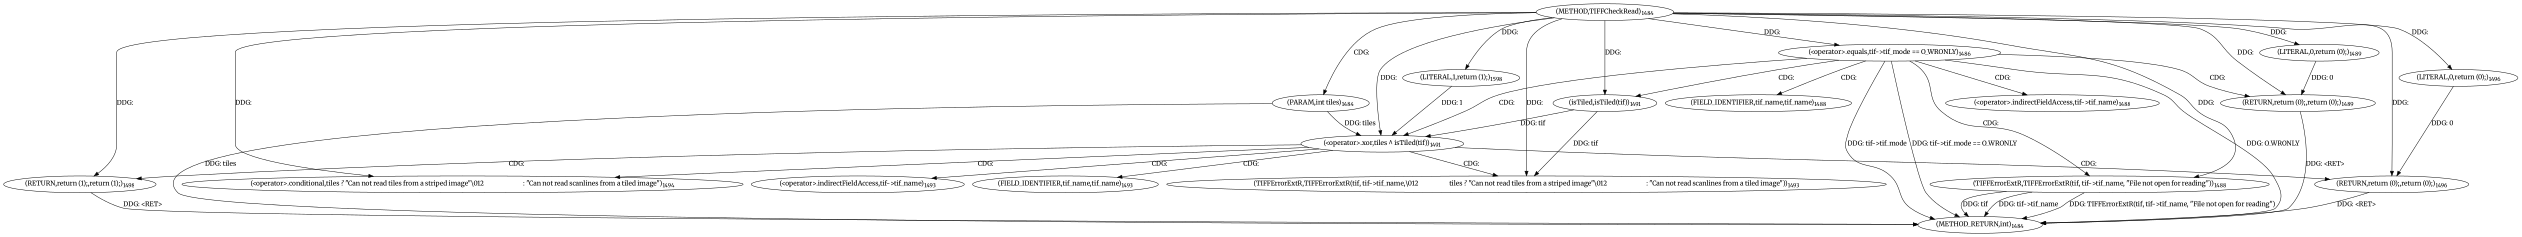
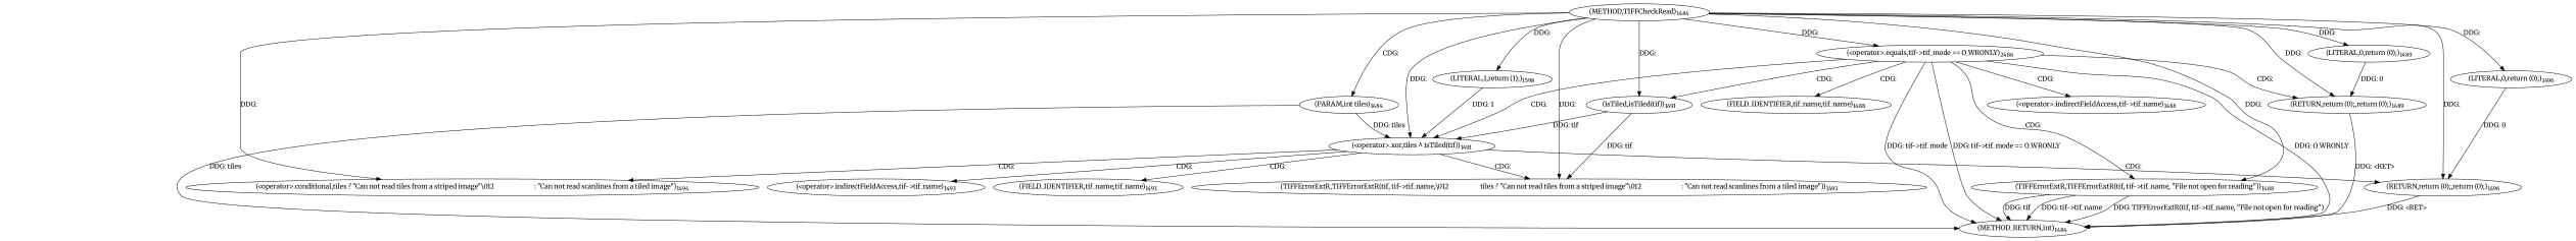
  digraph {
    fontname=Merriweather
    node [fontname=Merriweather]
    edge [fontname=Merriweather]
    n1 [label=<(METHOD,TIFFCheckRead)<SUB>1484</SUB>>]
    n2 [label=<(PARAM,int tiles)<SUB>1484</SUB>>]
-   n3 [label=<(RETURN,return (1);,return (1);)<SUB>1498</SUB>>]
-   n4 [label=<(&lt;operator&gt;.equals,tif-&gt;tif_mode == O_WRONLY)<SUB>1486</SUB>>]
+   n4 [label=<(&lt;operator&gt;.equals,tif-&gt;tif_mode == O_WRONLY)<SUB>2486</SUB>>]
    n5 [label=<(&lt;operator&gt;.xor,tiles ^ isTiled(tif))<SUB>1491</SUB>>]
    n6 [label=<(LITERAL,1,return (1);)<SUB>1598</SUB>>]
    n7 [label=<(TIFFErrorExtR,TIFFErrorExtR(tif, tif-&gt;tif_name, &quot;File not open for reading&quot;))<SUB>1488</SUB>>]
    n8 [label=<(RETURN,return (0);,return (0);)<SUB>1489</SUB>>]
    n9 [label=<(TIFFErrorExtR,TIFFErrorExtR(tif, tif-&gt;tif_name,\012                      tiles ? &quot;Can not read tiles from a striped image&quot;\012                            : &quot;Can not read scanlines from a tiled image&quot;))<SUB>1493</SUB>>]
    n10 [label=<(RETURN,return (0);,return (0);)<SUB>1496</SUB>>]
    n11 [label=<(LITERAL,0,return (0);)<SUB>1489</SUB>>]
    n12 [label=<(isTiled,isTiled(tif))<SUB>1491</SUB>>]
    n13 [label=<(LITERAL,0,return (0);)<SUB>1496</SUB>>]
    n14 [label=<(&lt;operator&gt;.conditional,tiles ? &quot;Can not read tiles from a striped image&quot;\012                            : &quot;Can not read scanlines from a tiled image&quot;)<SUB>1494</SUB>>]
    n15 [label=<(METHOD_RETURN,int)<SUB>1484</SUB>>]
    n16 [label=<(&lt;operator&gt;.indirectFieldAccess,tif-&gt;tif_name)<SUB>1488</SUB>>]
    n17 [label=<(FIELD_IDENTIFIER,tif_name,tif_name)<SUB>1488</SUB>>]
    n18 [label=<(&lt;operator&gt;.indirectFieldAccess,tif-&gt;tif_name)<SUB>1493</SUB>>]
    n19 [label=<(FIELD_IDENTIFIER,tif_name,tif_name)<SUB>1493</SUB>>]
    n1 -> n2 [label="CDG: "]
-   n1 -> n3 [label="DDG: "]
    n1 -> n4 [label="DDG: "]
    n1 -> n5 [label="DDG: "]
    n1 -> n6 [label="DDG: "]
    n1 -> n7 [label="DDG: "]
    n1 -> n8 [label="DDG: "]
    n1 -> n9 [label="DDG: "]
    n1 -> n10 [label="DDG: "]
    n1 -> n11 [label="DDG: "]
    n1 -> n12 [label="DDG: "]
    n1 -> n13 [label="DDG: "]
    n1 -> n14 [label="DDG: "]
    n2 -> n5 [label="DDG: tiles"]
    n2 -> n15 [label="DDG: tiles"]
-   n3 -> n15 [label="DDG: &lt;RET&gt;"]
    n4 -> n5 [label="CDG: "]
    n4 -> n7 [label="CDG: "]
    n4 -> n8 [label="CDG: "]
    n4 -> n12 [label="CDG: "]
    n4 -> n15 [label="DDG: tif-&gt;tif_mode"]
    n4 -> n15 [label="DDG: tif-&gt;tif_mode == O_WRONLY"]
    n4 -> n15 [label="DDG: O_WRONLY"]
    n4 -> n16 [label="CDG: "]
    n4 -> n17 [label="CDG: "]
-   n5 -> n3 [label="CDG: "]
    n5 -> n9 [label="CDG: "]
    n5 -> n10 [label="CDG: "]
    n5 -> n14 [label="CDG: "]
    n5 -> n18 [label="CDG: "]
    n5 -> n19 [label="CDG: "]
    n6 -> n5 [label="DDG: 1"]
    n7 -> n15 [label="DDG: tif"]
    n7 -> n15 [label="DDG: tif-&gt;tif_name"]
    n7 -> n15 [label="DDG: TIFFErrorExtR(tif, tif-&gt;tif_name, &quot;File not open for reading&quot;)"]
    n8 -> n15 [label="DDG: &lt;RET&gt;"]
    n10 -> n15 [label="DDG: &lt;RET&gt;"]
    n11 -> n8 [label="DDG: 0"]
    n12 -> n5 [label="DDG: tif"]
    n12 -> n9 [label="DDG: tif"]
    n13 -> n10 [label="DDG: 0"]
  }
